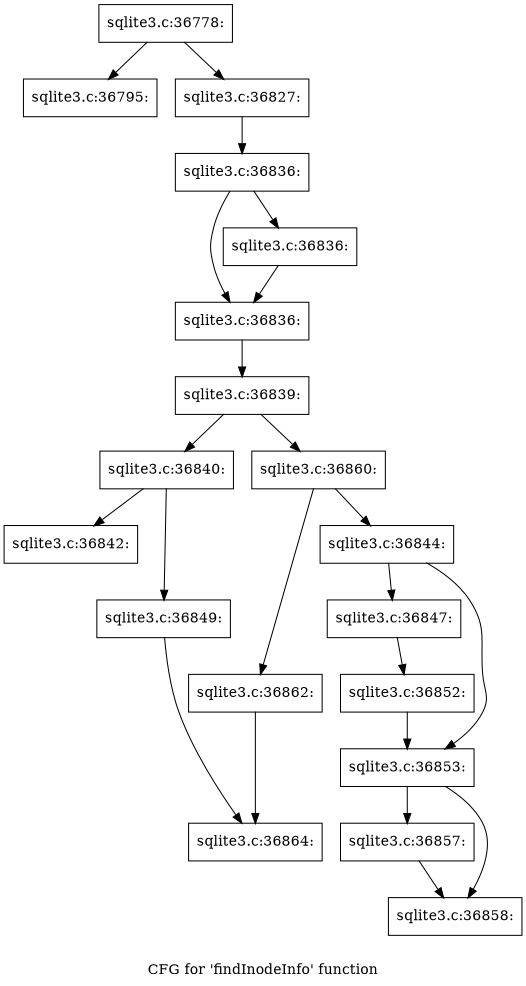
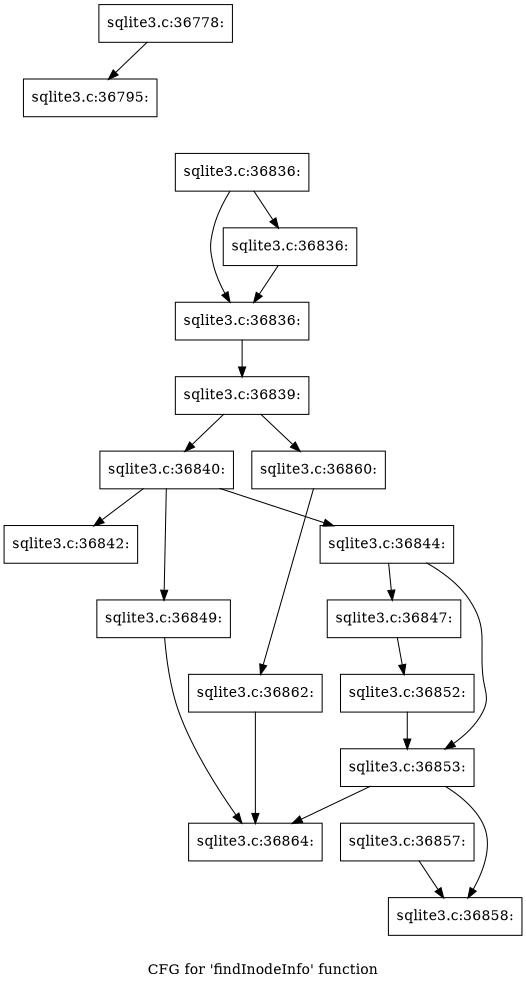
  digraph {
    label="CFG for 'findInodeInfo' function"
    node [shape=record]
    n1 [label="{sqlite3.c:36778:}"]
    n2 [label="{sqlite3.c:36795:}"]
-   n3 [label="{sqlite3.c:36827:}"]
    n4 [label="{sqlite3.c:36836:}"]
    n5 [label="{sqlite3.c:36864:}"]
    n6 [label="{sqlite3.c:36836:}"]
    n7 [label="{sqlite3.c:36836:}"]
    n8 [label="{sqlite3.c:36839:}"]
    n9 [label="{sqlite3.c:36840:}"]
    n10 [label="{sqlite3.c:36860:}"]
    n11 [label="{sqlite3.c:36842:}"]
    n12 [label="{sqlite3.c:36844:}"]
    n13 [label="{sqlite3.c:36849:}"]
    n14 [label="{sqlite3.c:36862:}"]
    n15 [label="{sqlite3.c:36847:}"]
    n16 [label="{sqlite3.c:36853:}"]
    n17 [label="{sqlite3.c:36852:}"]
    n18 [label="{sqlite3.c:36857:}"]
    n19 [label="{sqlite3.c:36858:}"]
    n1 -> n2
-   n1 -> n3
-   n3 -> n4
    n4 -> n6
    n4 -> n7
    n6 -> n7
    n7 -> n8
    n8 -> n9
    n8 -> n10
    n9 -> n11
-   n10 -> n12
+   n9 -> n12
    n9 -> n13
    n10 -> n14
    n12 -> n15
    n12 -> n16
    n13 -> n5
    n14 -> n5
    n15 -> n17
-   n16 -> n18
+   n16 -> n5
    n16 -> n19
    n17 -> n16
    n18 -> n19
  }
